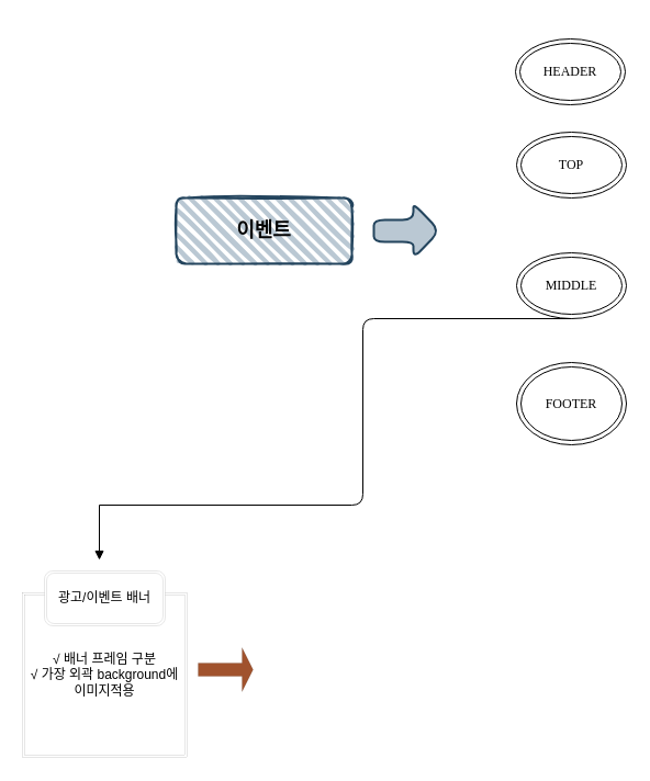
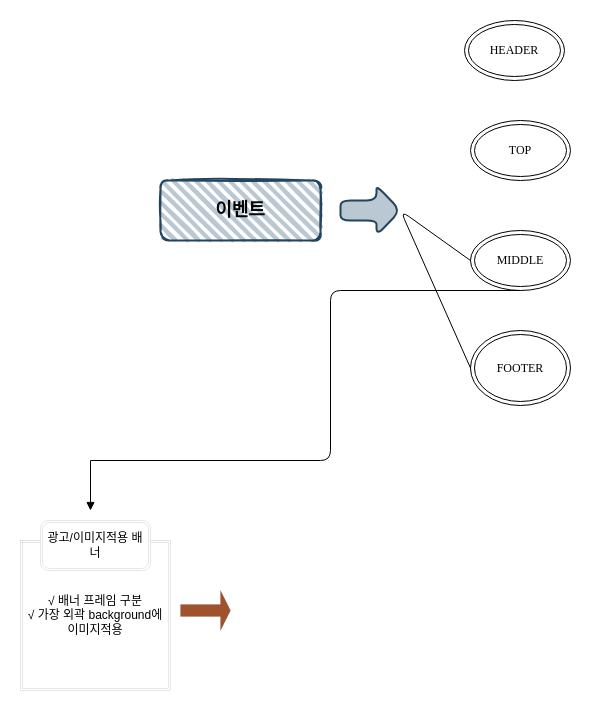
  <mxCell id="0" />
  <mxCell id="1" parent="0" />
  <mxCell id="2" value="&lt;h2&gt;&lt;font face=&quot;Tahoma&quot; color=&quot;#050505&quot;&gt;이벤트&lt;/font&gt;&lt;/h2&gt;" style="rounded=1;whiteSpace=wrap;html=1;strokeWidth=2;fillWeight=4;hachureGap=8;hachureAngle=45;sketch=1;fillColor=#bac8d3;strokeColor=#23445d;" vertex="1" parent="1"><mxGeometry x="160" y="180" width="160" height="60" as="geometry" /></mxCell>
  <mxCell id="3" value="" style="shape=singleArrow;whiteSpace=wrap;html=1;arrowWidth=0.4;arrowSize=0.4;rounded=1;strokeWidth=2;fillWeight=4;hachureGap=8;hachureAngle=45;sketch=0;fillColor=#bac8d3;strokeColor=#23445d;" vertex="1" parent="1"><mxGeometry x="340" y="185" width="60" height="50" as="geometry" /></mxCell>
- <mxCell id="4" value="HEADER" style="ellipse;shape=doubleEllipse;whiteSpace=wrap;html=1;rounded=0;sketch=0;fontFamily=Tahoma;" vertex="1" parent="1"><mxGeometry x="469" y="35" width="100" height="60" as="geometry" /></mxCell>
+ <mxCell id="4" value="HEADER" style="ellipse;shape=doubleEllipse;whiteSpace=wrap;html=1;rounded=0;sketch=0;fontFamily=Tahoma;" vertex="1" parent="1"><mxGeometry x="464" y="20" width="100" height="60" as="geometry" /></mxCell>
  <mxCell id="5" value="TOP" style="ellipse;shape=doubleEllipse;whiteSpace=wrap;html=1;rounded=0;sketch=0;fontFamily=Tahoma;" vertex="1" parent="1"><mxGeometry x="470" y="120" width="100" height="60" as="geometry" /></mxCell>
  <mxCell id="6" value="MIDDLE" style="ellipse;shape=doubleEllipse;whiteSpace=wrap;html=1;rounded=0;sketch=0;fontFamily=Tahoma;" vertex="1" parent="1"><mxGeometry x="470" y="230" width="100" height="60" as="geometry" /></mxCell>
  <mxCell id="7" value="FOOTER" style="ellipse;shape=doubleEllipse;whiteSpace=wrap;html=1;rounded=0;sketch=0;fontFamily=Tahoma;" vertex="1" parent="1"><mxGeometry x="470" y="330" width="100" height="75" as="geometry" /></mxCell>
+ <mxCell id="8" value="" style="endArrow=none;html=1;rounded=1;sketch=0;fontFamily=Tahoma;curved=0;entryX=0;entryY=0.5;entryDx=0;entryDy=0;exitX=0;exitY=0.5;exitDx=0;exitDy=0;" edge="1" parent="1" source="6" target="7"><mxGeometry width="50" height="50" relative="1" as="geometry"><mxPoint x="481" y="173.98" as="sourcePoint" /><mxPoint x="477" y="70.02" as="targetPoint" /><Array as="points"><mxPoint x="400" y="210" /></Array></mxGeometry></mxCell>
  <mxCell id="9" value="" style="edgeStyle=elbowEdgeStyle;elbow=horizontal;endArrow=none;html=1;rounded=1;sketch=0;curved=0;endFill=0;exitX=0.5;exitY=1;exitDx=0;exitDy=0;" edge="1" parent="1" source="6"><mxGeometry width="50" height="50" relative="1" as="geometry"><mxPoint x="410" y="260" as="sourcePoint" /><mxPoint x="90" y="460" as="targetPoint" /><Array as="points"><mxPoint x="330" y="370" /><mxPoint x="380" y="390" /></Array></mxGeometry></mxCell>
  <mxCell id="10" value="√ 배너 프레임 구분&lt;br&gt;√ 가장 외곽 background에&lt;br&gt;이미지적용" style="shape=ext;double=1;whiteSpace=wrap;html=1;aspect=fixed;rounded=0;sketch=0;strokeWidth=0;" vertex="1" parent="1"><mxGeometry x="20" y="540" width="150" height="150" as="geometry" /></mxCell>
- <mxCell id="11" value="광고/이벤트 배너" style="shape=ext;double=1;rounded=1;whiteSpace=wrap;html=1;sketch=0;strokeWidth=0;" vertex="1" parent="1"><mxGeometry x="40" y="520" width="110" height="50" as="geometry" /></mxCell>
+ <mxCell id="11" value="광고/이미지적용 배너" style="shape=ext;double=1;rounded=1;whiteSpace=wrap;html=1;sketch=0;strokeWidth=0;" vertex="1" parent="1"><mxGeometry x="40" y="520" width="110" height="50" as="geometry" /></mxCell>
  <mxCell id="12" value="" style="edgeStyle=segmentEdgeStyle;endArrow=block;html=1;rounded=1;sketch=0;curved=0;endFill=1;" edge="1" parent="1"><mxGeometry width="50" height="50" relative="1" as="geometry"><mxPoint x="90" y="460" as="sourcePoint" /><mxPoint x="90" y="510" as="targetPoint" /></mxGeometry></mxCell>
  <mxCell id="13" value="" style="shape=singleArrow;whiteSpace=wrap;html=1;rounded=0;sketch=0;strokeWidth=0;fillColor=#a0522d;strokeColor=#0A0A0A;fontColor=#ffffff;" vertex="1" parent="1"><mxGeometry x="180" y="590" width="50" height="40" as="geometry" /></mxCell>
